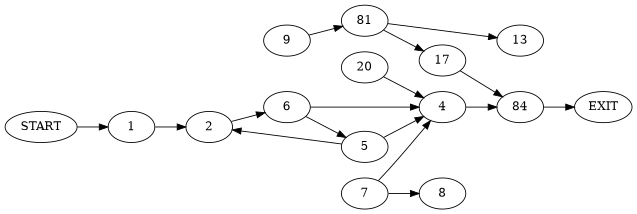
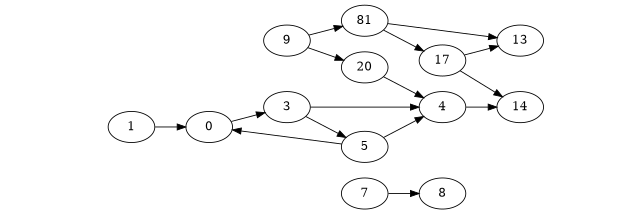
  digraph {
    rankdir=LR
-   n1 [label=START]
    1
-   2
-   n4 [label=EXIT]
-   3 [label=6]
+   2 [label=0]
+   3
    4
    5
-   14 [label=84]
+   14
    7
    8
    n11 [label=20]
    9
    n13 [label=81]
    n14 [label=17]
    13
-   n1 -> 1
    1 -> 2
    2 -> 3
    3 -> 4
    3 -> 5
    4 -> 14
    5 -> 2
    5 -> 4
-   14 -> n4
-   7 -> 4
    7 -> 8
    n11 -> 4
+   9 -> n11
    9 -> n13
    n13 -> n14
    n13 -> 13
    n14 -> 14
+   n14 -> 13
  }
